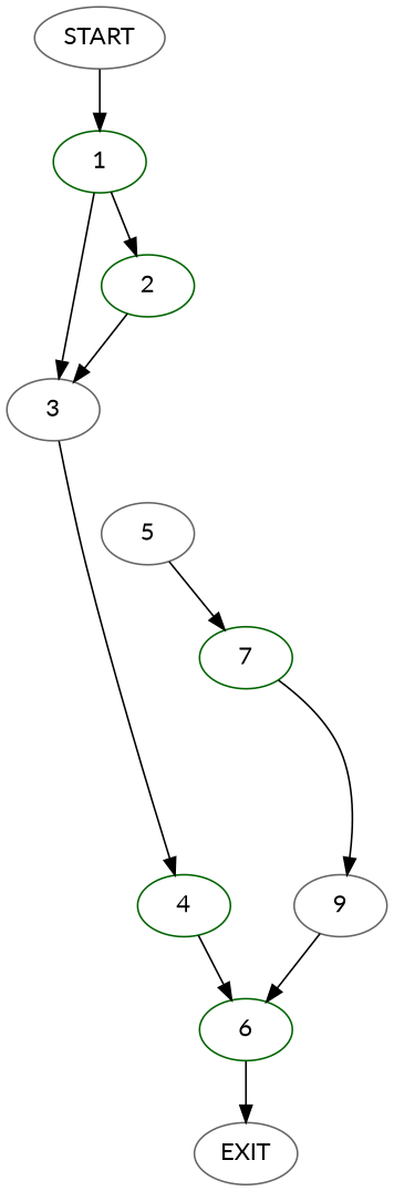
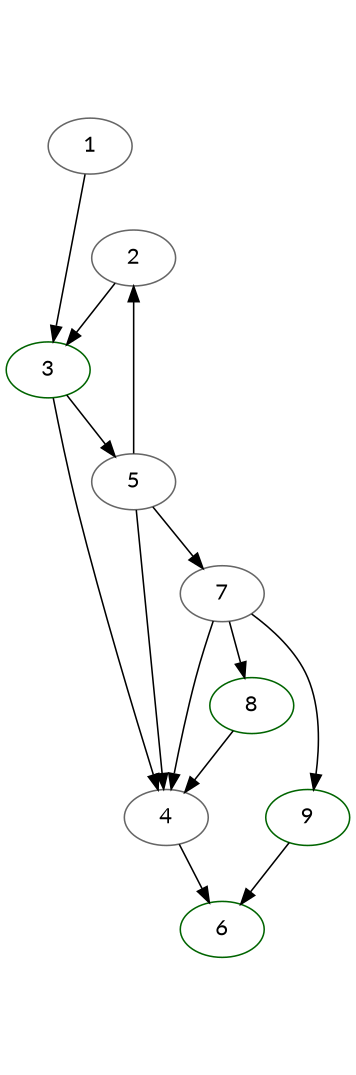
  digraph {
    fontname=Lato
    node [color=gray40 fontname=Lato]
    edge [fontname=Lato]
-   n1 [label=START]
-   1 [color=darkgreen]
-   2 [color=darkgreen]
-   3
-   n5 [label=EXIT]
-   4 [color=darkgreen]
+   1
+   2
+   3 [color=darkgreen]
+   4
    5
    6 [color=darkgreen]
-   7 [color=darkgreen]
-   9
-   n1 -> 1
-   1 -> 2
+   7
+   8 [color=darkgreen]
+   9 [color=darkgreen]
+   5 -> 2
    1 -> 3
    2 -> 3
    3 -> 4
+   3 -> 5
    4 -> 6
+   5 -> 4
    5 -> 7
-   6 -> n5
+   7 -> 4
+   7 -> 8
    7 -> 9
+   8 -> 4
    9 -> 6
  }
